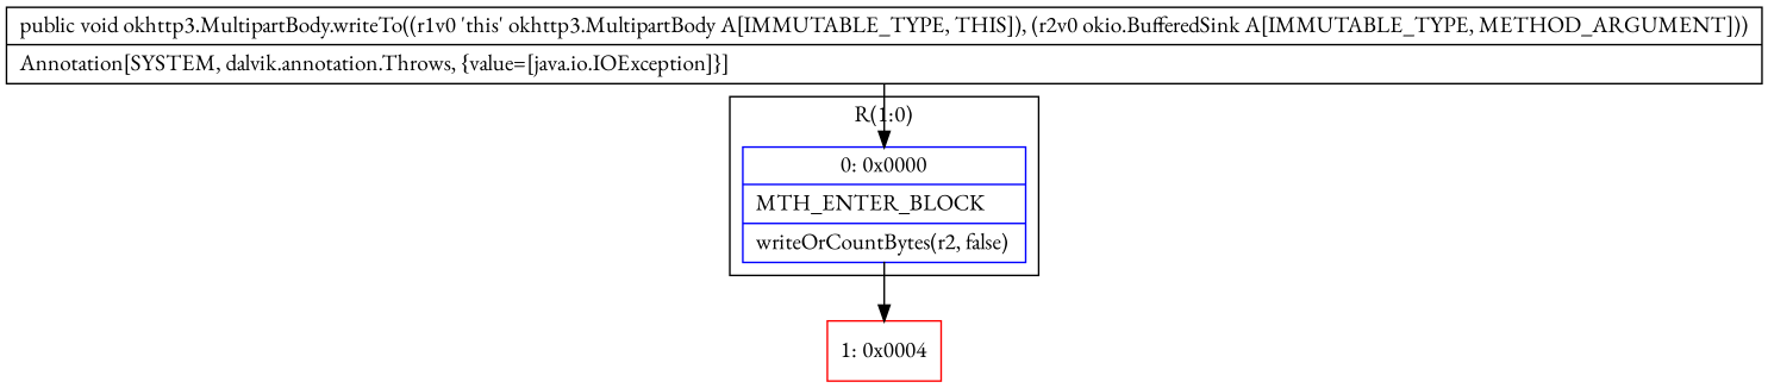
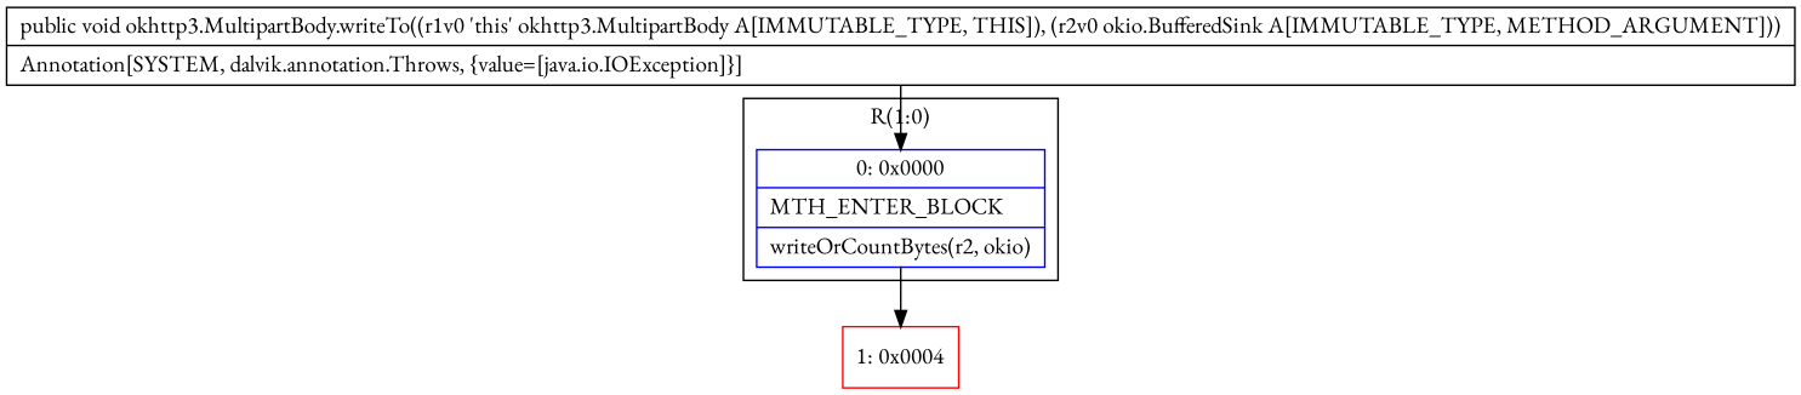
  digraph {
    fontname="EB Garamond"
    node [shape=record fontname="EB Garamond"]
    edge [fontname="EB Garamond"]
-   n1 [color=blue label="{0\:\ 0x0000|MTH_ENTER_BLOCK\l|writeOrCountBytes(r2, false)\l}"]
+   n1 [color=blue label="{0\:\ 0x0000|MTH_ENTER_BLOCK\l|writeOrCountBytes(r2, okio)\l}"]
    n2 [color=red label="{1\:\ 0x0004}"]
    n3 [label="{public void okhttp3.MultipartBody.writeTo((r1v0 'this' okhttp3.MultipartBody A[IMMUTABLE_TYPE, THIS]), (r2v0 okio.BufferedSink A[IMMUTABLE_TYPE, METHOD_ARGUMENT]))  | Annotation[SYSTEM, dalvik.annotation.Throws, \{value=[java.io.IOException]\}]\l}"]
    subgraph cluster_1 {
      label="R(1:0)"
      n1
    }
    n1 -> n2
    n3 -> n1
  }
